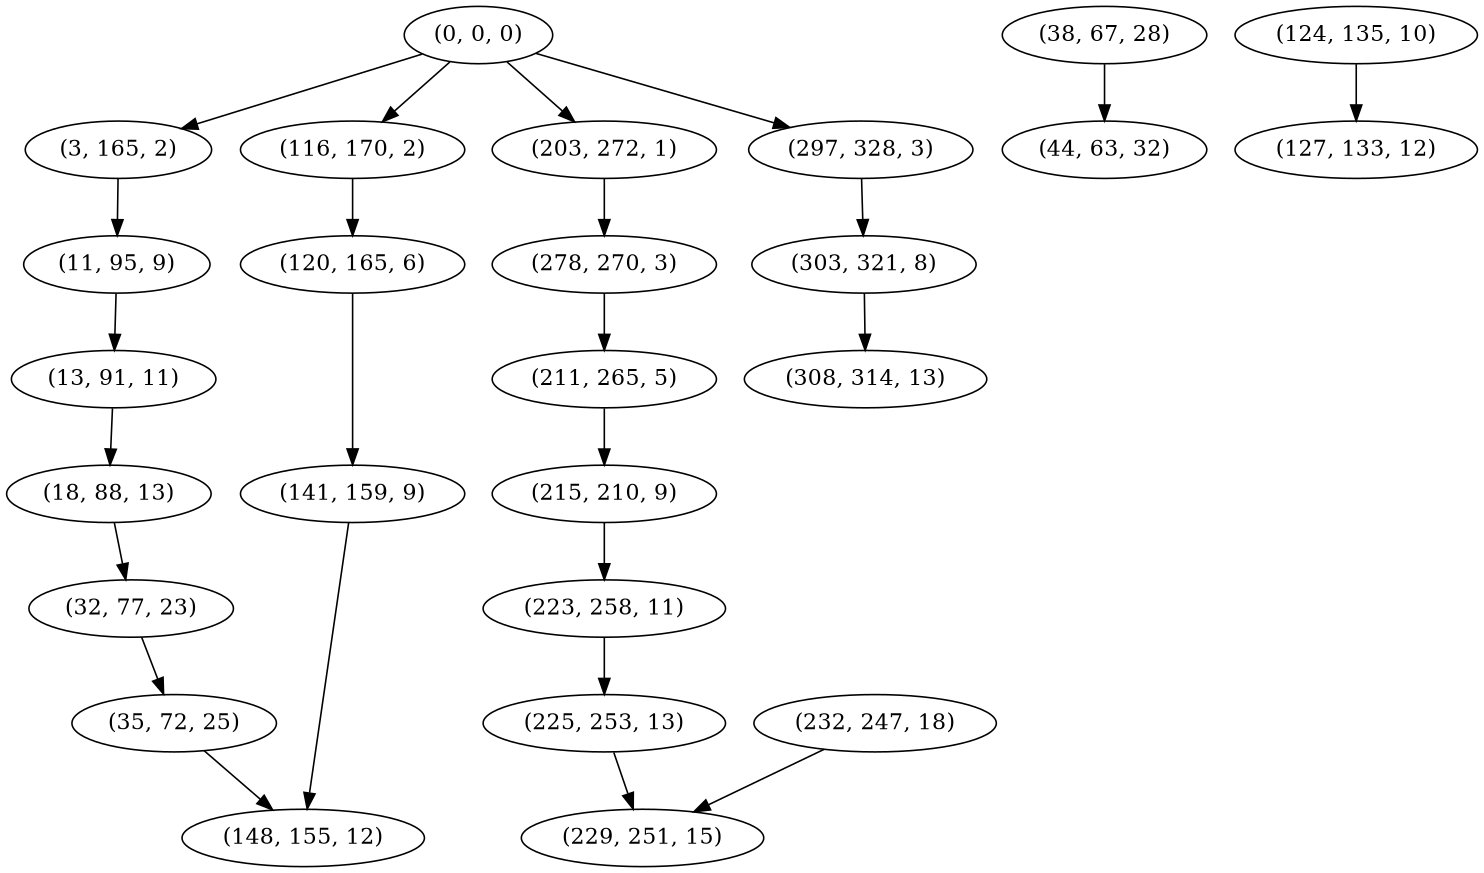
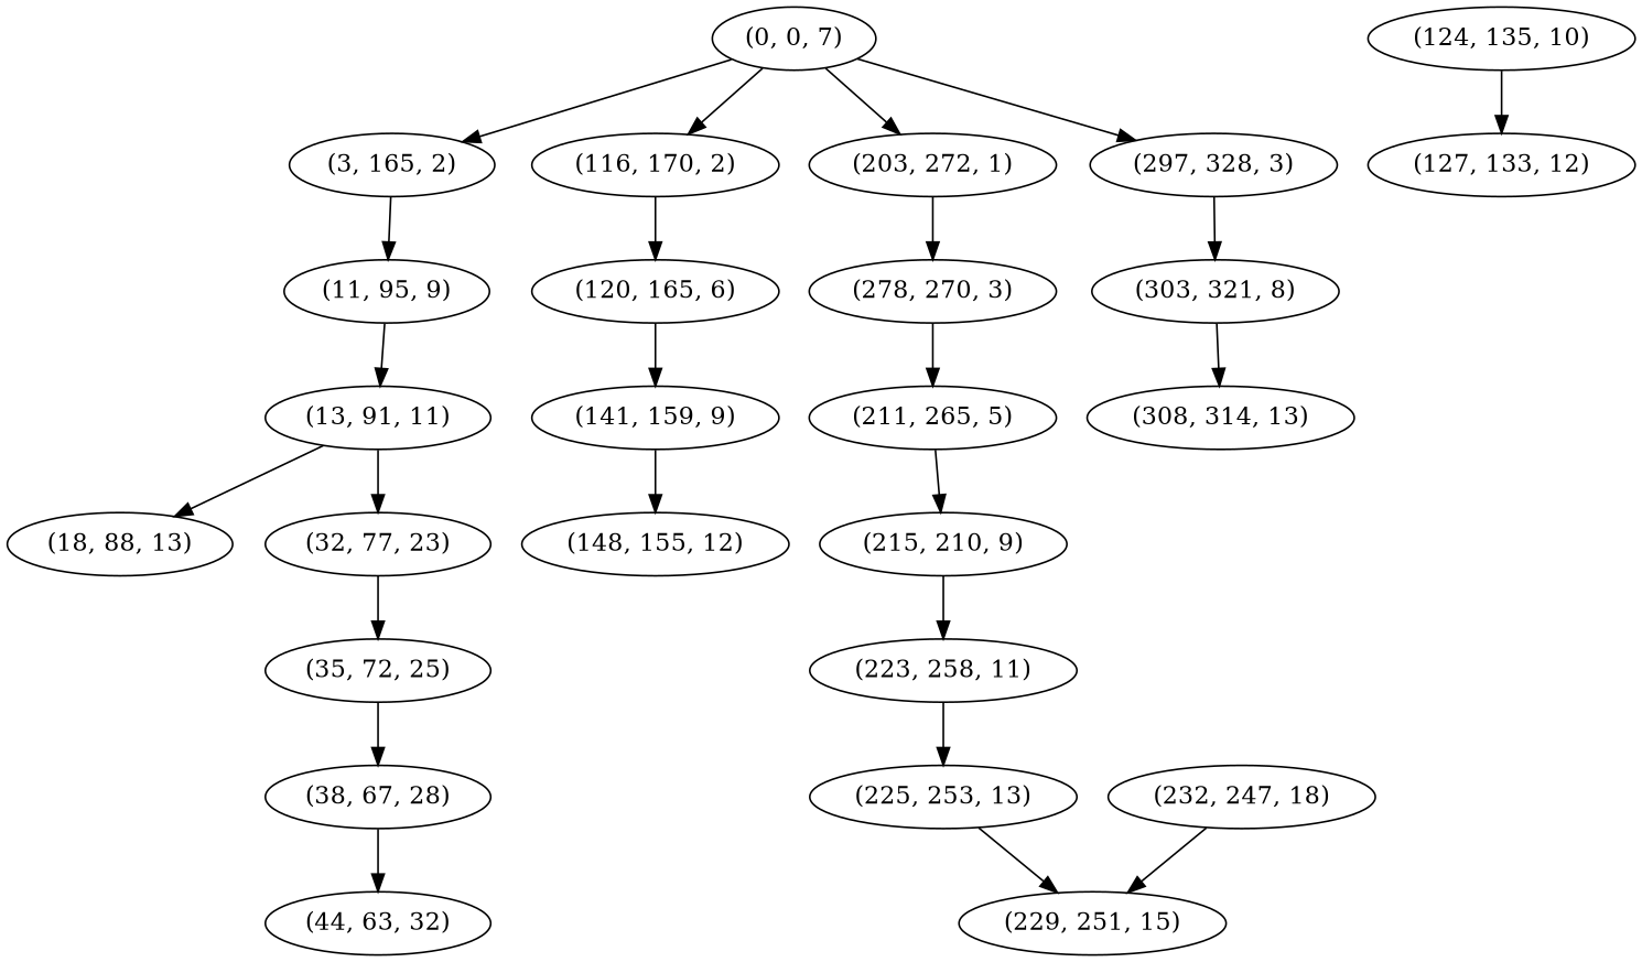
  digraph {
    n1 [label="(3, 165, 2)"]
-   "(0, 0, 0)"
+   "(0, 0, 0)" [label="(0, 0, 7)"]
    "(116, 170, 2)"
    "(203, 272, 1)"
    "(297, 328, 3)"
    "(11, 95, 9)"
    "(120, 165, 6)"
    n8 [label="(278, 270, 3)"]
    "(303, 321, 8)"
    "(13, 91, 11)"
    "(18, 88, 13)"
    "(32, 77, 23)"
    "(35, 72, 25)"
    "(38, 67, 28)"
    "(44, 63, 32)"
    "(141, 159, 9)"
    "(124, 135, 10)"
    "(127, 133, 12)"
    "(148, 155, 12)"
    "(211, 265, 5)"
    n21 [label="(215, 210, 9)"]
    "(223, 258, 11)"
    "(225, 253, 13)"
    "(229, 251, 15)"
    "(232, 247, 18)"
    "(308, 314, 13)"
    n1 -> "(11, 95, 9)"
    "(0, 0, 0)" -> n1
    "(0, 0, 0)" -> "(116, 170, 2)"
    "(0, 0, 0)" -> "(203, 272, 1)"
    "(0, 0, 0)" -> "(297, 328, 3)"
    "(116, 170, 2)" -> "(120, 165, 6)"
    "(203, 272, 1)" -> n8
    "(297, 328, 3)" -> "(303, 321, 8)"
    "(11, 95, 9)" -> "(13, 91, 11)"
    "(120, 165, 6)" -> "(141, 159, 9)"
    n8 -> "(211, 265, 5)"
    "(303, 321, 8)" -> "(308, 314, 13)"
    "(13, 91, 11)" -> "(18, 88, 13)"
-   "(18, 88, 13)" -> "(32, 77, 23)"
+   "(13, 91, 11)" -> "(32, 77, 23)"
    "(32, 77, 23)" -> "(35, 72, 25)"
-   "(35, 72, 25)" -> "(148, 155, 12)"
+   "(35, 72, 25)" -> "(38, 67, 28)"
    "(38, 67, 28)" -> "(44, 63, 32)"
    "(141, 159, 9)" -> "(148, 155, 12)"
    "(124, 135, 10)" -> "(127, 133, 12)"
    "(211, 265, 5)" -> n21
    n21 -> "(223, 258, 11)"
    "(223, 258, 11)" -> "(225, 253, 13)"
    "(225, 253, 13)" -> "(229, 251, 15)"
    "(232, 247, 18)" -> "(229, 251, 15)"
  }
